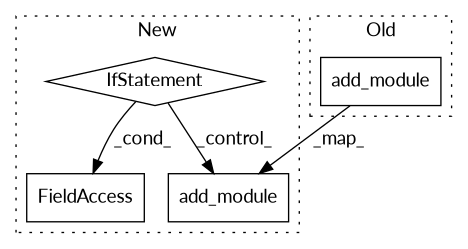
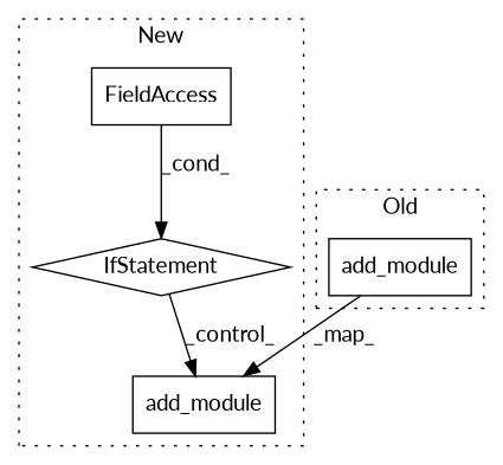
  digraph {
    fontname=Lato
    node [a=32 l="11,1" shape=box fontname=Lato]
    edge [fontname=Lato]
    n1 [label=add_module s="2248,2290"]
    n2 [a=25 l="4,2" label=IfStatement s="2204,2220" shape=diamond]
    n3 [a=22 l=12 label=FieldAccess s=2208]
    n4 [label=add_module s="2265,2307"]
    subgraph cluster_1 {
      label=New
      style=dotted
      n1
      n2
      n3
    }
    subgraph cluster_2 {
      label=Old
      style=dotted
      n4
    }
    n2 -> n1 [label=_control_]
-   n2 -> n3 [label=_cond_]
+   n3 -> n2 [label=_cond_]
    n4 -> n1 [label=_map_]
  }
